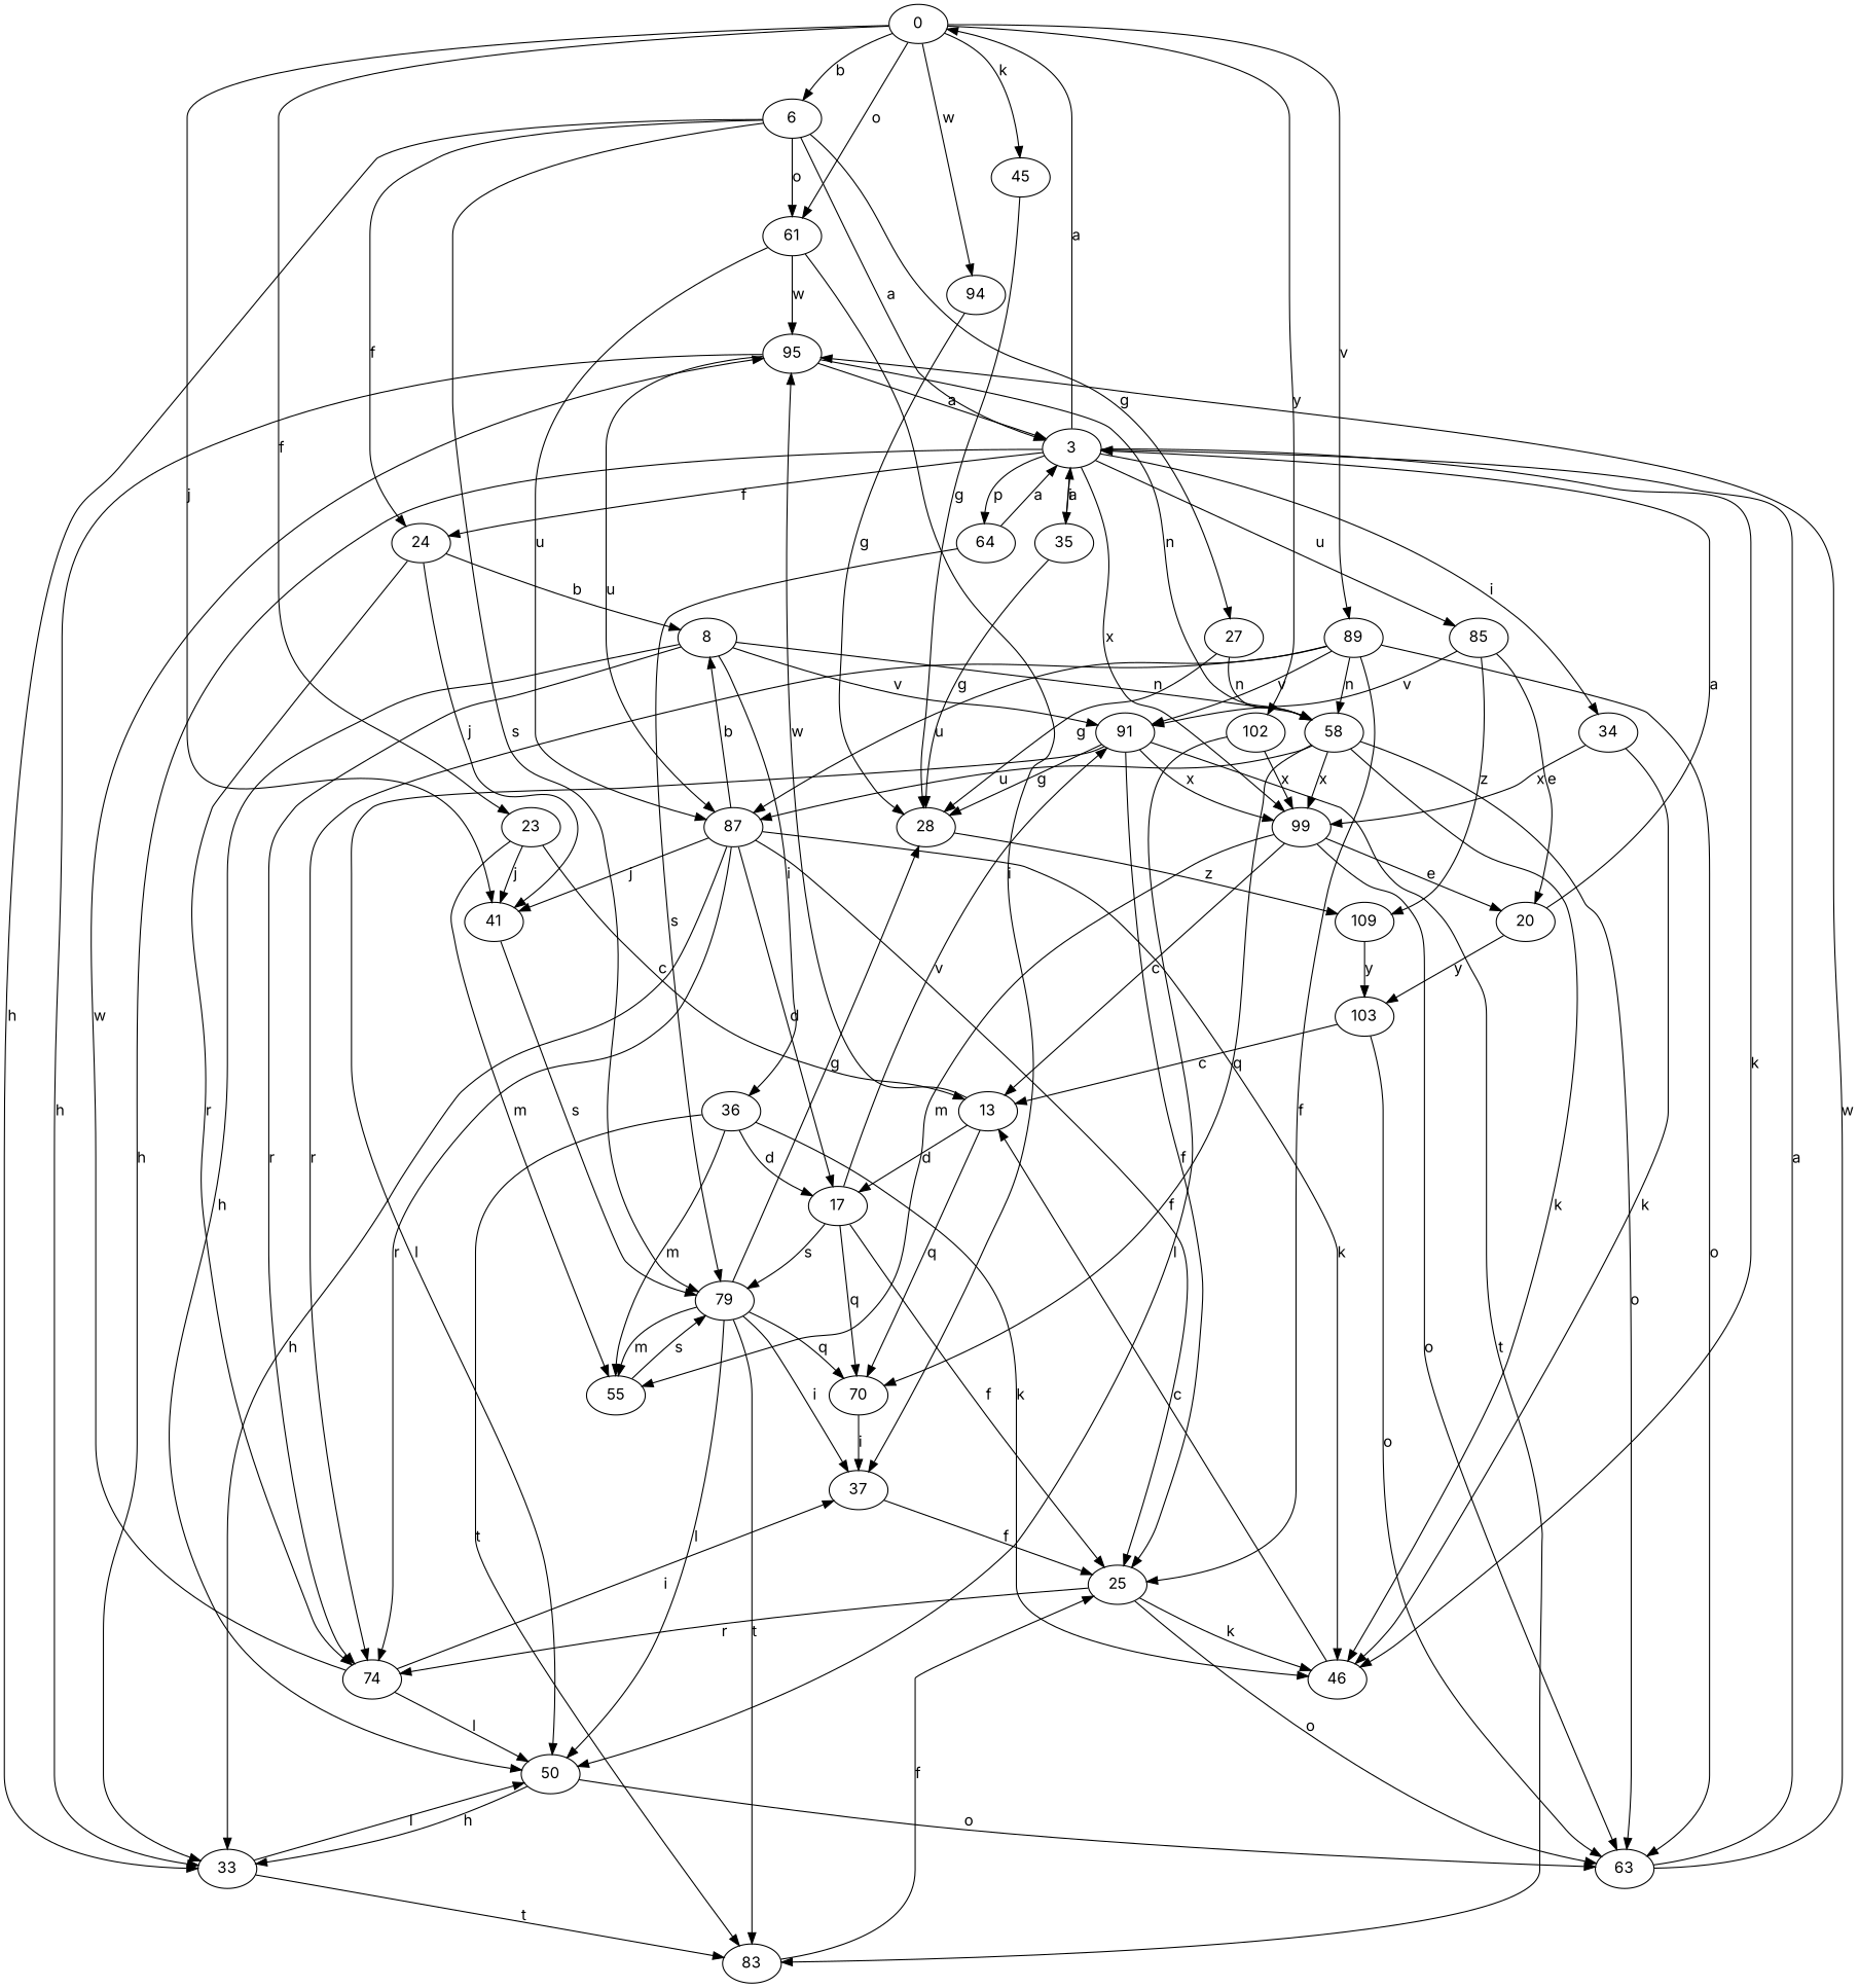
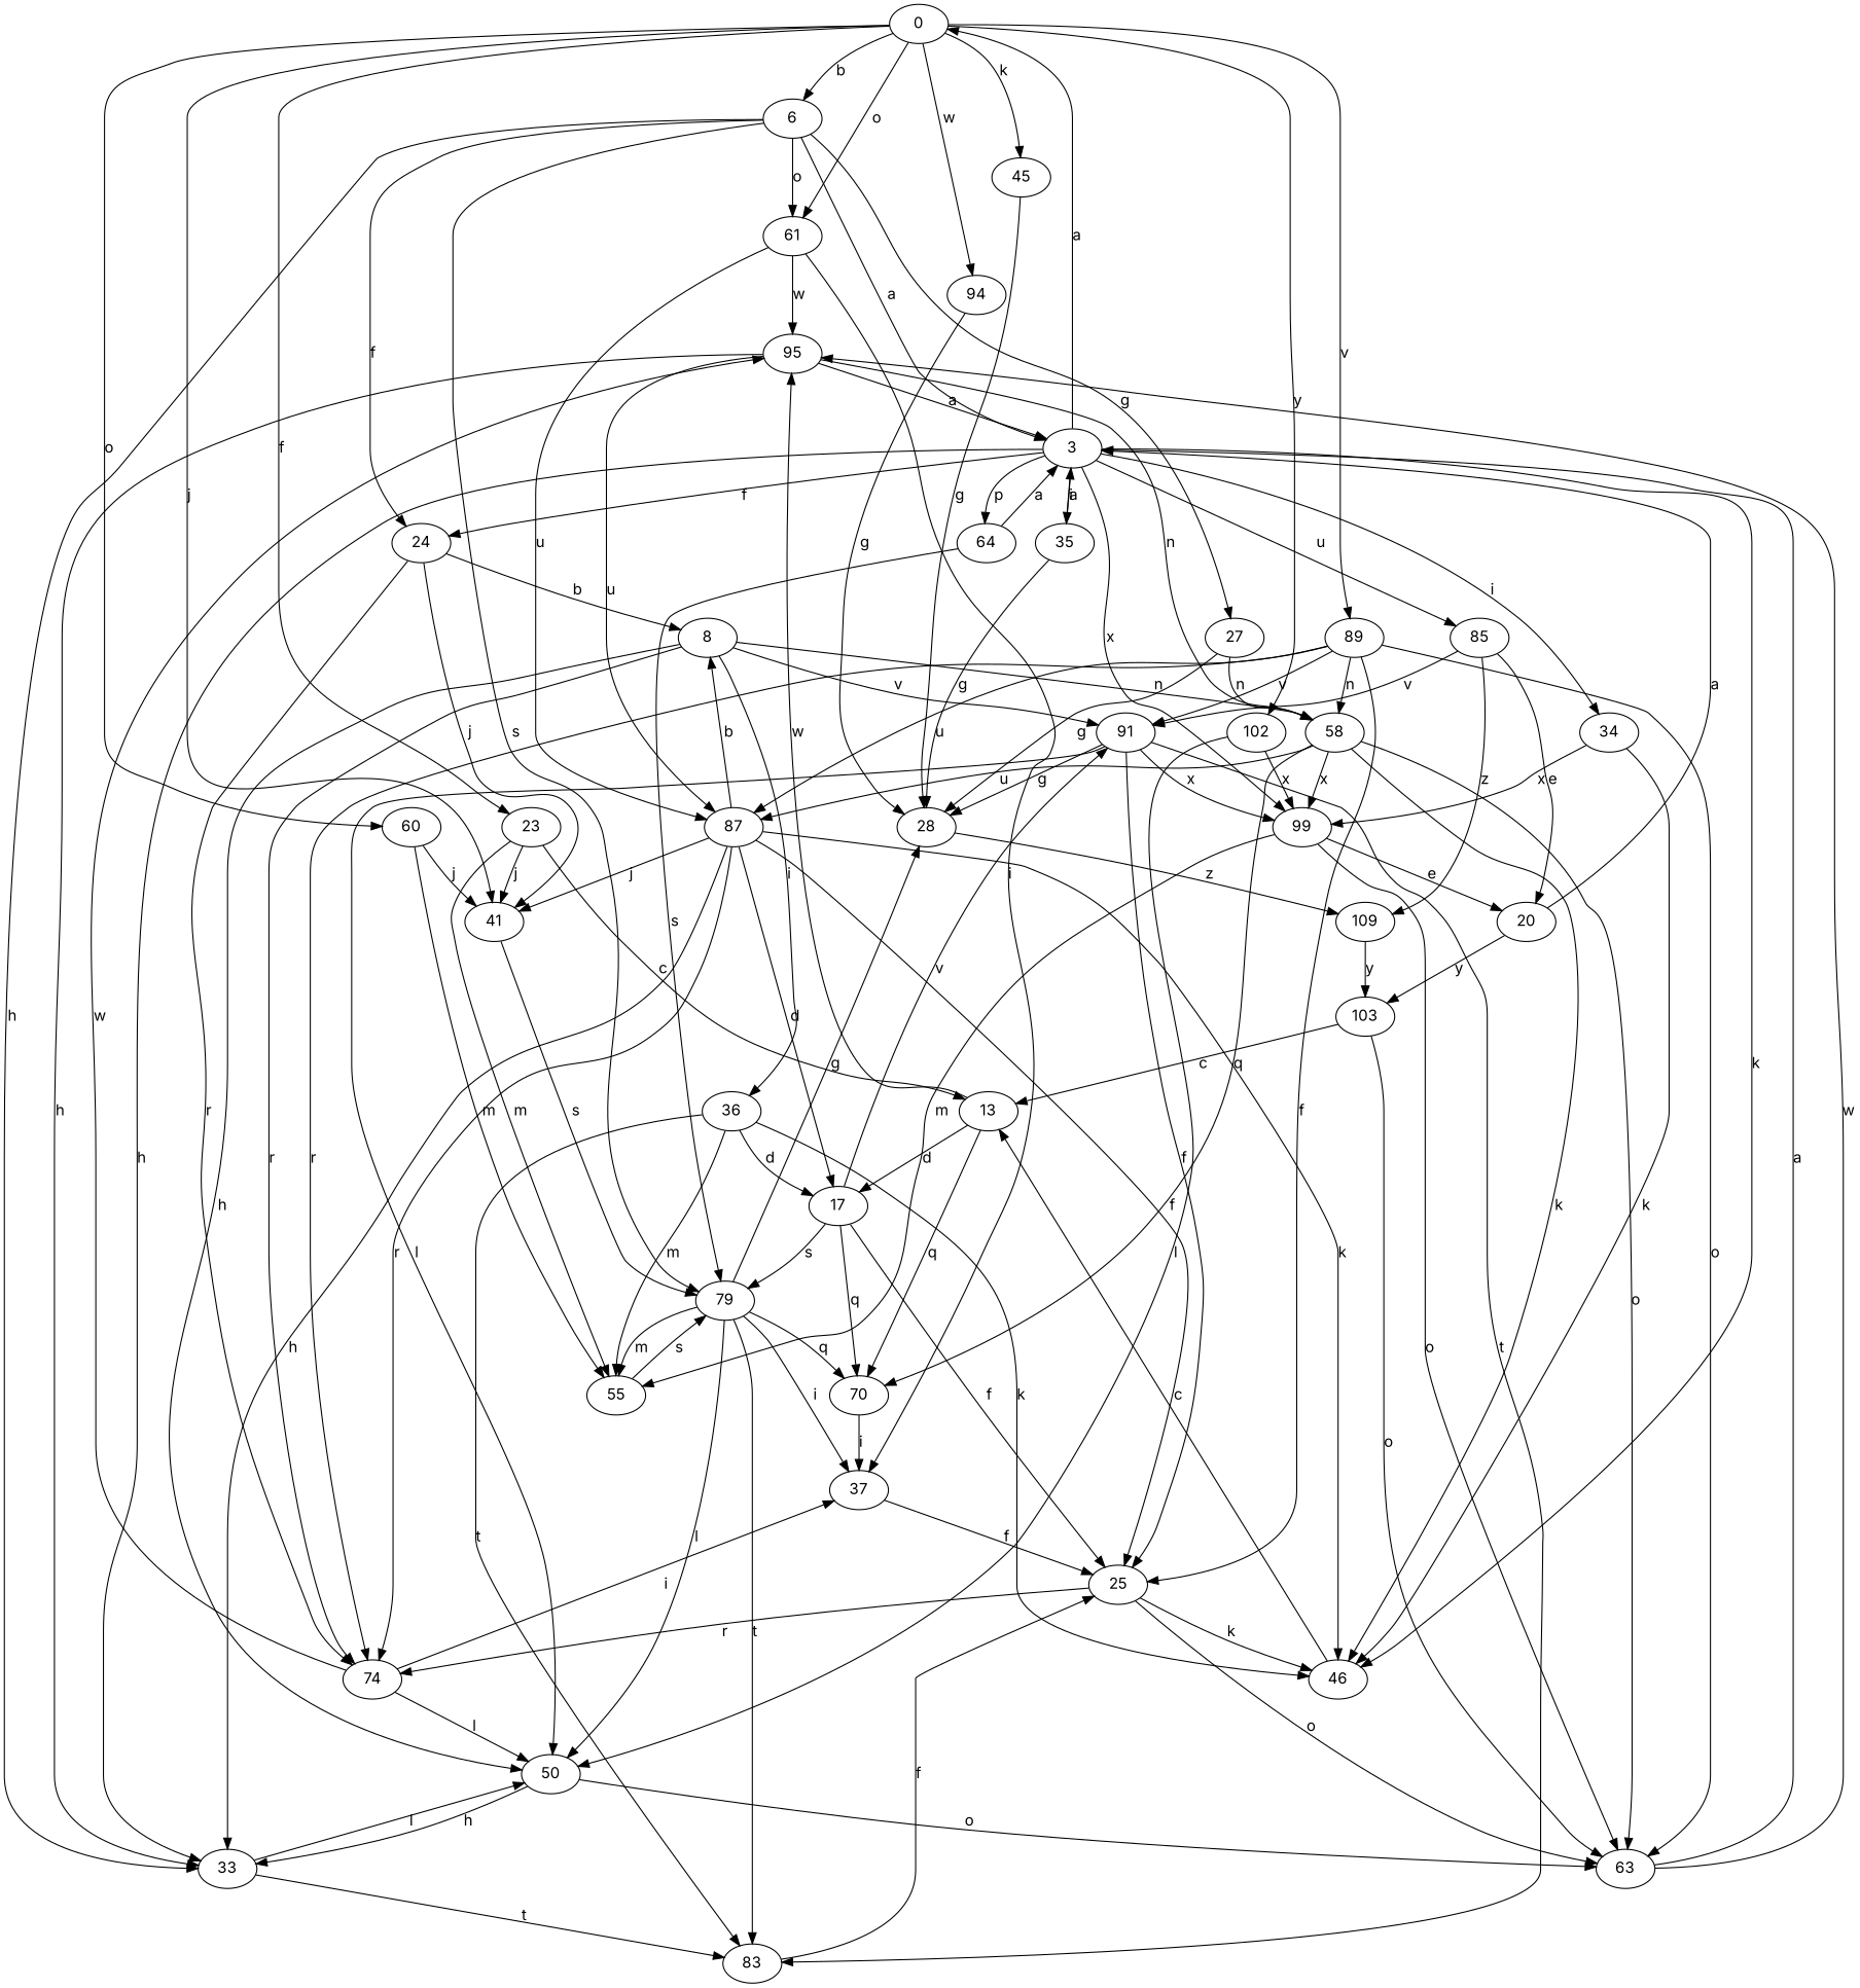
  strict digraph {
    fontname=Inter
    node [fontname=Inter]
    edge [fontname=Inter]
    0
    6
    23
    41
    45
+   60
    61
    89
    94
    102
    3
    24
    33
    27
    79
    13
    55
    28
    95
    37
    n21 [label=87]
    58
    74
    91
    25
    63
    99
    50
    34
    35
    46
    64
    85
    8
    83
    20
    109
    70
    36
    17
    103
    0 -> 6 [label=b]
    0 -> 23 [label=f]
    0 -> 41 [label=j]
    0 -> 45 [label=k]
+   0 -> 60 [label=o]
    0 -> 61 [label=o]
    0 -> 89 [label=v]
    0 -> 94 [label=w]
    0 -> 102 [label=y]
    6 -> 61 [label=o]
    6 -> 3 [label=a]
    6 -> 24 [label=f]
    6 -> 33 [label=h]
    6 -> 27 [label=g]
    6 -> 79 [label=s]
    23 -> 41 [label=j]
    23 -> 13 [label=c]
    23 -> 55 [label=m]
    41 -> 79 [label=s]
    45 -> 28 [label=g]
+   60 -> 41 [label=j]
+   60 -> 55 [label=m]
    61 -> 95 [label=w]
    61 -> 37 [label=i]
    61 -> n21 [label=u]
    89 -> n21 [label=u]
    89 -> 58 [label=n]
    89 -> 74 [label=r]
    89 -> 91 [label=v]
    89 -> 25 [label=f]
    89 -> 63 [label=o]
    94 -> 28 [label=g]
    102 -> 99 [label=x]
    102 -> 50 [label=l]
    3 -> 0 [label=a]
    3 -> 24 [label=f]
    3 -> 33 [label=h]
    3 -> 99 [label=x]
    3 -> 34 [label=i]
    3 -> 35 [label=i]
    3 -> 46 [label=k]
    3 -> 64 [label=p]
    3 -> 85 [label=u]
    24 -> 41 [label=j]
    24 -> 74 [label=r]
    24 -> 8 [label=b]
    33 -> 50 [label=l]
    33 -> 83 [label=t]
    27 -> 28 [label=g]
    27 -> 58 [label=n]
    79 -> 55 [label=m]
    79 -> 28 [label=g]
    79 -> 37 [label=i]
    79 -> 50 [label=l]
    79 -> 83 [label=t]
    79 -> 70 [label=q]
    13 -> 95 [label=w]
    13 -> 70 [label=q]
    13 -> 17 [label=d]
    55 -> 79 [label=s]
    28 -> 109 [label=z]
    95 -> 3 [label=a]
    95 -> 33 [label=h]
    95 -> n21 [label=u]
    95 -> 58 [label=n]
    37 -> 25 [label=f]
    n21 -> 41 [label=j]
    n21 -> 33 [label=h]
    n21 -> 74 [label=r]
    n21 -> 25 [label=f]
    n21 -> 46 [label=k]
    n21 -> 8 [label=b]
    n21 -> 17 [label=d]
    58 -> n21 [label=u]
    58 -> 63 [label=o]
    58 -> 99 [label=x]
    58 -> 46 [label=k]
    58 -> 70 [label=q]
    74 -> 95 [label=w]
    74 -> 37 [label=i]
    74 -> 50 [label=l]
    91 -> 28 [label=g]
    91 -> 25 [label=f]
    91 -> 99 [label=x]
    91 -> 50 [label=l]
    91 -> 83 [label=t]
    25 -> 74 [label=r]
    25 -> 63 [label=o]
    25 -> 46 [label=k]
    63 -> 3 [label=a]
    63 -> 95 [label=w]
-   99 -> 13 [label=c]
    99 -> 55 [label=m]
    99 -> 63 [label=o]
    99 -> 20 [label=e]
    50 -> 33 [label=h]
    50 -> 63 [label=o]
    34 -> 99 [label=x]
    34 -> 46 [label=k]
    35 -> 3 [label=a]
    35 -> 28 [label=g]
    46 -> 13 [label=c]
    64 -> 3 [label=a]
    64 -> 79 [label=s]
    85 -> 91 [label=v]
    85 -> 20 [label=e]
    85 -> 109 [label=z]
    8 -> 58 [label=n]
    8 -> 74 [label=r]
    8 -> 91 [label=v]
    8 -> 50 [label=h]
    8 -> 36 [label=i]
    83 -> 25 [label=f]
    20 -> 3 [label=a]
    20 -> 103 [label=y]
    109 -> 103 [label=y]
    70 -> 37 [label=i]
    36 -> 55 [label=m]
    36 -> 46 [label=k]
    36 -> 83 [label=t]
    36 -> 17 [label=d]
    17 -> 79 [label=s]
    17 -> 91 [label=v]
    17 -> 25 [label=f]
    17 -> 70 [label=q]
    103 -> 13 [label=c]
    103 -> 63 [label=o]
  }
